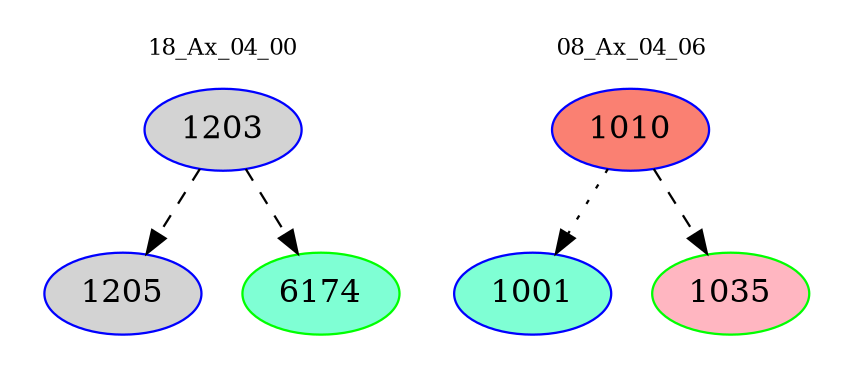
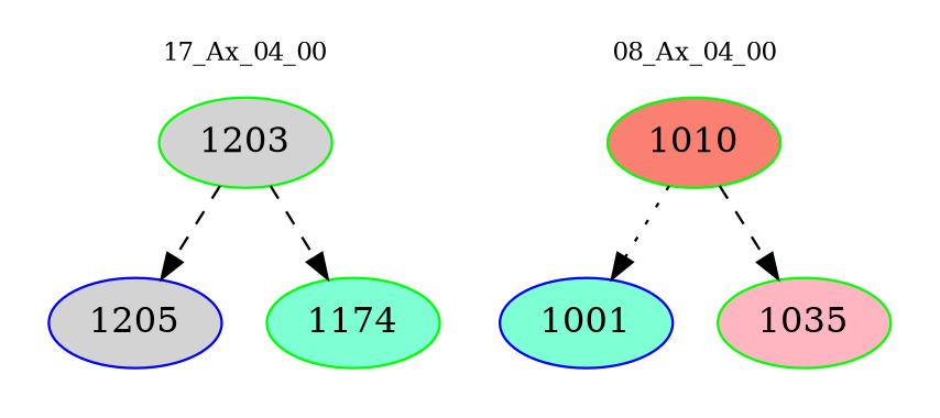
  digraph {
    node [color=blue fillcolor=lightgrey style=filled]
    edge [color=black style=dashed]
-   n1 [label=1203]
+   n1 [color=green label=1203]
    n2 [label=1205]
-   n3 [color=green fillcolor=aquamarine label=6174]
-   n4 [fillcolor=salmon label=1010]
+   n3 [color=green fillcolor=aquamarine label=1174]
+   n4 [color=green fillcolor=salmon label=1010]
    n5 [fillcolor=aquamarine label=1001]
    n6 [color=green fillcolor=lightpink label=1035]
    subgraph cluster_1 {
      color=white
      fontsize=10
-     label="18_Ax_04_00"
+     label="17_Ax_04_00"
      n1
      n2
      n3
    }
    subgraph cluster_2 {
      color=white
      fontsize=10
-     label="08_Ax_04_06"
+     label="08_Ax_04_00"
      n4
      n5
      n6
    }
    n1 -> n2
    n1 -> n3
    n4 -> n5 [style=dotted]
    n4 -> n6
  }
